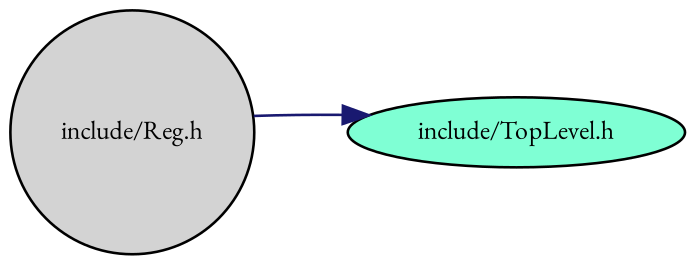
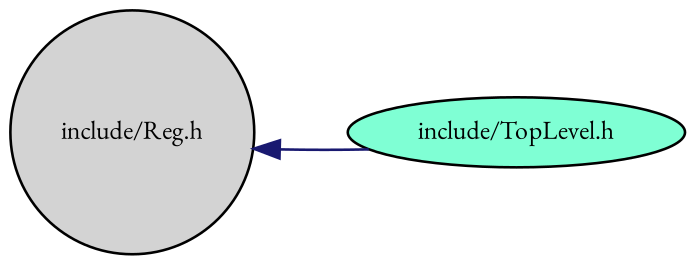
  digraph {
    rankdir=LR
    fontname="EB Garamond"
    node [color=black fontname="EB Garamond" fontsize=10 style=filled]
    n1 [fillcolor=lightgrey fontcolor=black height=0.2 label="include/Reg.h" shape=circle width=0.4]
    n2 [fillcolor=aquamarine height=0.2 label="include/TopLevel.h" shape=ellipse width=0.4]
-   n2 -> n1 [color=midnightblue dir=back fontname="EB Garamond" fontsize=10 labelfontname=Helvetica labelfontsize=10 style=solid]
+   n1 -> n2 [color=midnightblue dir=back fontname="EB Garamond" fontsize=10 labelfontname=Helvetica labelfontsize=10 style=solid]
  }
